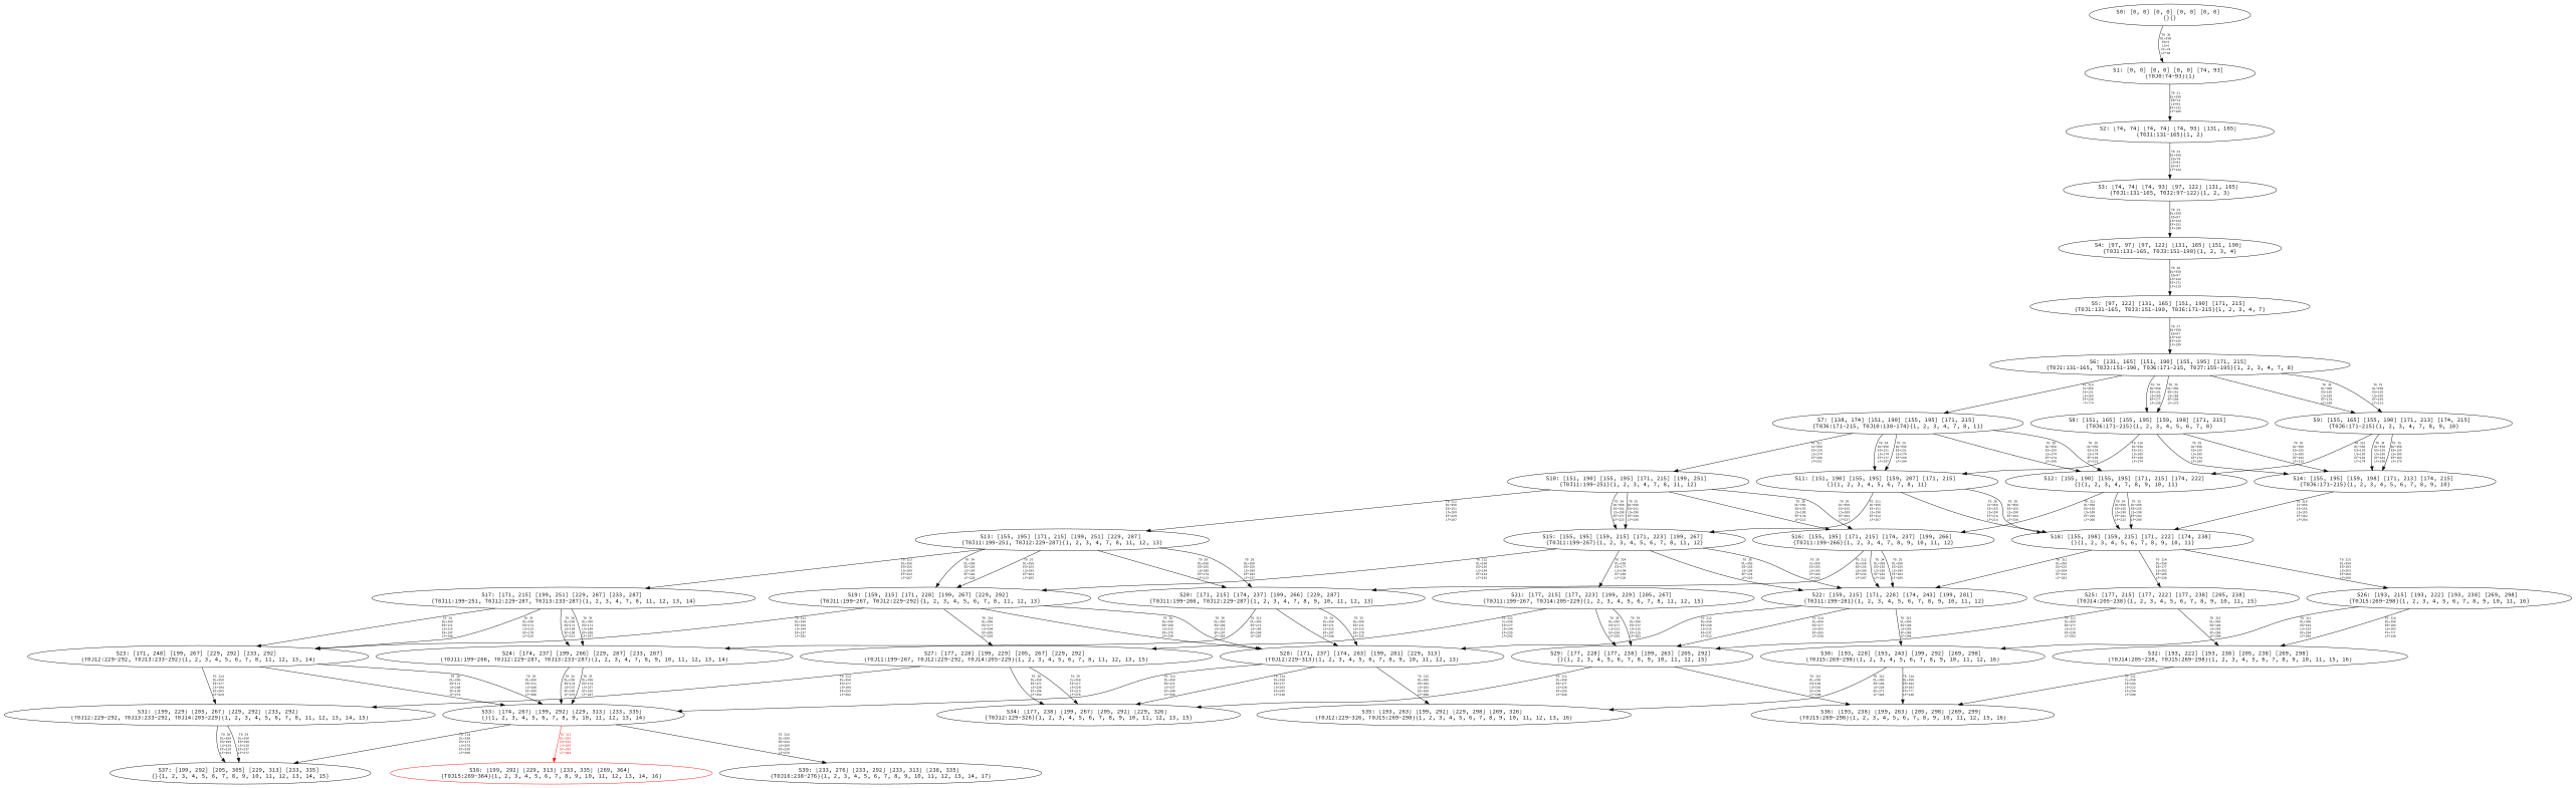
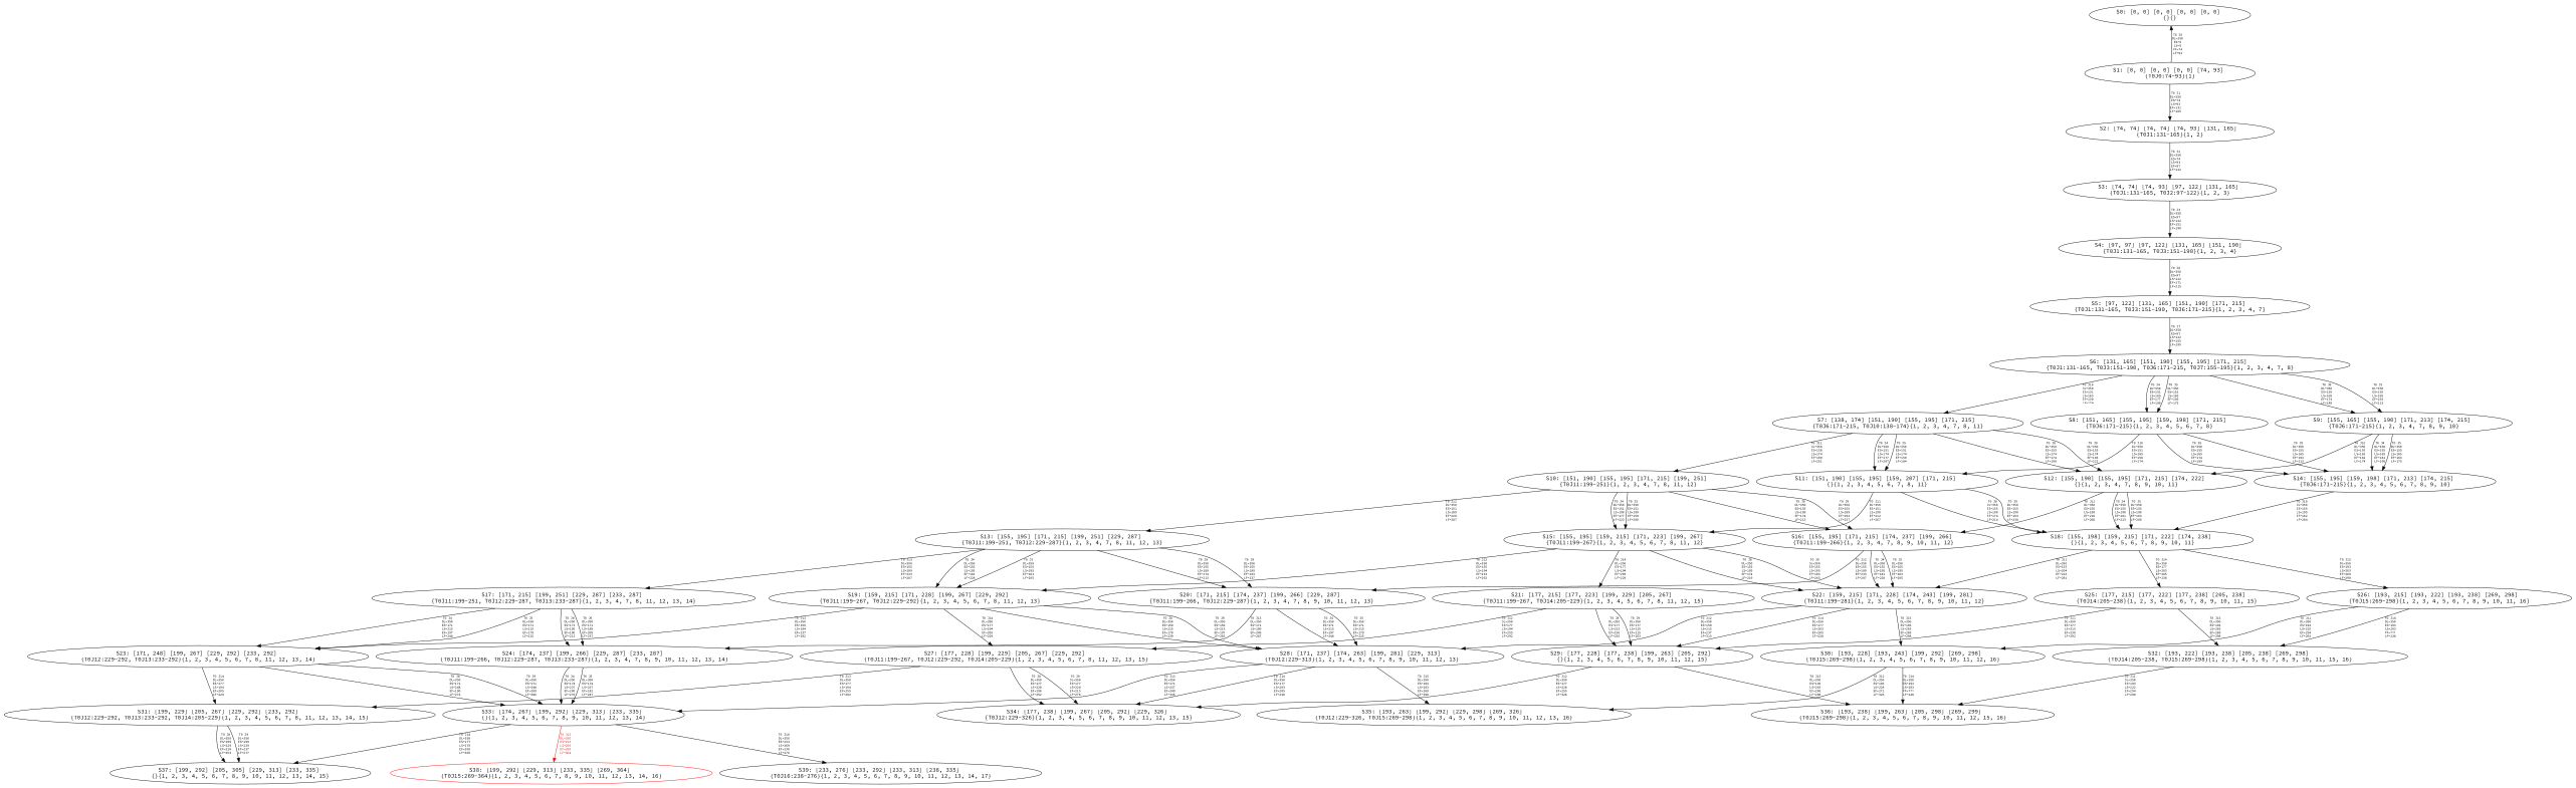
  digraph {
    fontname="Source Code Pro"
    node [fontname="Source Code Pro"]
    edge [fontsize=8 fontname="Source Code Pro"]
    n1 [label="S0: [0, 0] [0, 0] [0, 0] [0, 0] \n{}{}"]
    n2 [label="S1: [0, 0] [0, 0] [0, 0] [74, 93] \n{T0J0:74-93}{1}"]
    n3 [label="S2: [74, 74] [74, 74] [74, 93] [131, 165] \n{T0J1:131-165}{1, 2}"]
    n4 [label="S3: [74, 74] [74, 93] [97, 122] [131, 165] \n{T0J1:131-165, T0J2:97-122}{1, 2, 3}"]
    n5 [label="S4: [97, 97] [97, 122] [131, 165] [151, 190] \n{T0J1:131-165, T0J3:151-190}{1, 2, 3, 4}"]
    n6 [label="S5: [97, 122] [131, 165] [151, 190] [171, 215] \n{T0J1:131-165, T0J3:151-190, T0J6:171-215}{1, 2, 3, 4, 7}"]
    n7 [label="S6: [131, 165] [151, 190] [155, 195] [171, 215] \n{T0J1:131-165, T0J3:151-190, T0J6:171-215, T0J7:155-195}{1, 2, 3, 4, 7, 8}"]
    n8 [label="S7: [138, 174] [151, 190] [155, 195] [171, 215] \n{T0J6:171-215, T0J10:138-174}{1, 2, 3, 4, 7, 8, 11}"]
    n9 [label="S8: [151, 165] [155, 195] [159, 198] [171, 215] \n{T0J6:171-215}{1, 2, 3, 4, 5, 6, 7, 8}"]
    n10 [label="S9: [155, 165] [155, 190] [171, 213] [174, 215] \n{T0J6:171-215}{1, 2, 3, 4, 7, 8, 9, 10}"]
    n11 [label="S10: [151, 190] [155, 195] [171, 215] [199, 251] \n{T0J11:199-251}{1, 2, 3, 4, 7, 8, 11, 12}"]
    n12 [label="S11: [151, 190] [155, 195] [159, 207] [171, 215] \n{}{1, 2, 3, 4, 5, 6, 7, 8, 11}"]
    n13 [label="S12: [155, 190] [155, 195] [171, 215] [174, 222] \n{}{1, 2, 3, 4, 7, 8, 9, 10, 11}"]
    n14 [label="S14: [155, 195] [159, 198] [171, 213] [174, 215] \n{T0J6:171-215}{1, 2, 3, 4, 5, 6, 7, 8, 9, 10}"]
    n15 [label="S13: [155, 195] [171, 215] [199, 251] [229, 287] \n{T0J11:199-251, T0J12:229-287}{1, 2, 3, 4, 7, 8, 11, 12, 13}"]
    n16 [label="S15: [155, 195] [159, 215] [171, 223] [199, 267] \n{T0J11:199-267}{1, 2, 3, 4, 5, 6, 7, 8, 11, 12}"]
    n17 [label="S16: [155, 195] [171, 215] [174, 237] [199, 266] \n{T0J11:199-266}{1, 2, 3, 4, 7, 8, 9, 10, 11, 12}"]
    n18 [label="S18: [155, 198] [159, 215] [171, 222] [174, 238] \n{}{1, 2, 3, 4, 5, 6, 7, 8, 9, 10, 11}"]
    n19 [label="S17: [171, 215] [199, 251] [229, 287] [233, 287] \n{T0J11:199-251, T0J12:229-287, T0J13:233-287}{1, 2, 3, 4, 7, 8, 11, 12, 13, 14}"]
    n20 [label="S19: [159, 215] [171, 228] [199, 267] [229, 292] \n{T0J11:199-267, T0J12:229-292}{1, 2, 3, 4, 5, 6, 7, 8, 11, 12, 13}"]
    n21 [label="S20: [171, 215] [174, 237] [199, 266] [229, 287] \n{T0J11:199-266, T0J12:229-287}{1, 2, 3, 4, 7, 8, 9, 10, 11, 12, 13}"]
    n22 [label="S21: [177, 215] [177, 223] [199, 229] [205, 267] \n{T0J11:199-267, T0J14:205-229}{1, 2, 3, 4, 5, 6, 7, 8, 11, 12, 15}"]
    n23 [label="S22: [159, 215] [171, 228] [174, 243] [199, 281] \n{T0J11:199-281}{1, 2, 3, 4, 5, 6, 7, 8, 9, 10, 11, 12}"]
    n24 [label="S23: [171, 248] [199, 267] [229, 292] [233, 292] \n{T0J12:229-292, T0J13:233-292}{1, 2, 3, 4, 5, 6, 7, 8, 11, 12, 13, 14}"]
    n25 [label="S24: [174, 237] [199, 266] [229, 287] [233, 287] \n{T0J11:199-266, T0J12:229-287, T0J13:233-287}{1, 2, 3, 4, 7, 8, 9, 10, 11, 12, 13, 14}"]
    n26 [label="S25: [177, 215] [177, 222] [177, 238] [205, 238] \n{T0J14:205-238}{1, 2, 3, 4, 5, 6, 7, 8, 9, 10, 11, 15}"]
    n27 [label="S26: [193, 215] [193, 222] [193, 238] [269, 298] \n{T0J15:269-298}{1, 2, 3, 4, 5, 6, 7, 8, 9, 10, 11, 16}"]
    n28 [label="S27: [177, 228] [199, 229] [205, 267] [229, 292] \n{T0J11:199-267, T0J12:229-292, T0J14:205-229}{1, 2, 3, 4, 5, 6, 7, 8, 11, 12, 13, 15}"]
    n29 [label="S28: [171, 237] [174, 263] [199, 281] [229, 313] \n{T0J12:229-313}{1, 2, 3, 4, 5, 6, 7, 8, 9, 10, 11, 12, 13}"]
    n30 [label="S29: [177, 228] [177, 238] [199, 263] [205, 292] \n{}{1, 2, 3, 4, 5, 6, 7, 8, 9, 10, 11, 12, 15}"]
    n31 [label="S30: [193, 228] [193, 243] [199, 292] [269, 298] \n{T0J15:269-298}{1, 2, 3, 4, 5, 6, 7, 8, 9, 10, 11, 12, 16}"]
    n32 [label="S31: [199, 229] [205, 267] [229, 292] [233, 292] \n{T0J12:229-292, T0J13:233-292, T0J14:205-229}{1, 2, 3, 4, 5, 6, 7, 8, 11, 12, 13, 14, 15}"]
    n33 [label="S33: [174, 267] [199, 292] [229, 313] [233, 335] \n{}{1, 2, 3, 4, 5, 6, 7, 8, 9, 10, 11, 12, 13, 14}"]
    n34 [label="S32: [193, 222] [193, 238] [205, 238] [269, 298] \n{T0J14:205-238, T0J15:269-298}{1, 2, 3, 4, 5, 6, 7, 8, 9, 10, 11, 15, 16}"]
    n35 [label="S34: [177, 238] [199, 267] [205, 292] [229, 326] \n{T0J12:229-326}{1, 2, 3, 4, 5, 6, 7, 8, 9, 10, 11, 12, 13, 15}"]
    n36 [label="S35: [193, 263] [199, 292] [229, 298] [269, 326] \n{T0J12:229-326, T0J15:269-298}{1, 2, 3, 4, 5, 6, 7, 8, 9, 10, 11, 12, 13, 16}"]
    n37 [label="S36: [193, 238] [199, 263] [205, 298] [269, 299] \n{T0J15:269-298}{1, 2, 3, 4, 5, 6, 7, 8, 9, 10, 11, 12, 15, 16}"]
    n38 [label="S37: [199, 292] [205, 305] [229, 313] [233, 335] \n{}{1, 2, 3, 4, 5, 6, 7, 8, 9, 10, 11, 12, 13, 14, 15}"]
    n39 [color=Red label="S38: [199, 292] [229, 313] [233, 335] [269, 364] \n{T0J15:269-364}{1, 2, 3, 4, 5, 6, 7, 8, 9, 10, 11, 12, 13, 14, 16}"]
    n40 [label="S39: [233, 276] [233, 292] [233, 313] [238, 335] \n{T0J16:238-276}{1, 2, 3, 4, 5, 6, 7, 8, 9, 10, 11, 12, 13, 14, 17}"]
-   n1 -> n2 [label="T0 J0\nDL=350\nES=0\nLS=0\nEF=74\nLF=93"]
+   n2 -> n1 [label="T0 J0\nDL=350\nES=0\nLS=0\nEF=74\nLF=93"]
    n2 -> n3 [label="T0 J1\nDL=350\nES=74\nLS=93\nEF=131\nLF=165"]
    n3 -> n4 [label="T0 J2\nDL=350\nES=74\nLS=93\nEF=97\nLF=122"]
    n4 -> n5 [label="T0 J3\nDL=350\nES=97\nLS=122\nEF=151\nLF=190"]
    n5 -> n6 [label="T0 J6\nDL=350\nES=97\nLS=122\nEF=171\nLF=215"]
    n6 -> n7 [label="T0 J7\nDL=350\nES=97\nLS=122\nEF=155\nLF=195"]
    n7 -> n8 [label="T0 J10\nDL=350\nES=131\nLS=165\nEF=138\nLF=174"]
    n7 -> n9 [label="T0 J4\nDL=350\nES=151\nLS=165\nEF=177\nLF=198"]
    n7 -> n9 [label="T0 J5\nDL=350\nES=151\nLS=165\nEF=159\nLF=175"]
    n7 -> n10 [label="T0 J8\nDL=350\nES=155\nLS=165\nEF=174\nLF=189"]
    n7 -> n10 [label="T0 J9\nDL=350\nES=155\nLS=165\nEF=193\nLF=213"]
    n8 -> n11 [label="T0 J11\nDL=350\nES=138\nLS=174\nEF=199\nLF=251"]
    n8 -> n12 [label="T0 J4\nDL=350\nES=151\nLS=174\nEF=177\nLF=207"]
    n8 -> n12 [label="T0 J5\nDL=350\nES=151\nLS=174\nEF=159\nLF=184"]
    n8 -> n13 [label="T0 J8\nDL=350\nES=155\nLS=174\nEF=174\nLF=198"]
    n8 -> n13 [label="T0 J9\nDL=350\nES=155\nLS=174\nEF=193\nLF=222"]
    n9 -> n12 [label="T0 J10\nDL=350\nES=151\nLS=165\nEF=158\nLF=174"]
    n9 -> n14 [label="T0 J8\nDL=350\nES=155\nLS=165\nEF=174\nLF=189"]
    n9 -> n14 [label="T0 J9\nDL=350\nES=155\nLS=165\nEF=193\nLF=213"]
    n10 -> n13 [label="T0 J10\nDL=350\nES=155\nLS=165\nEF=162\nLF=174"]
    n10 -> n14 [label="T0 J4\nDL=350\nES=155\nLS=165\nEF=181\nLF=198"]
    n10 -> n14 [label="T0 J5\nDL=350\nES=155\nLS=165\nEF=163\nLF=175"]
    n11 -> n15 [label="T0 J12\nDL=350\nES=151\nLS=189\nEF=229\nLF=287"]
    n11 -> n16 [label="T0 J4\nDL=350\nES=151\nLS=190\nEF=177\nLF=223"]
    n11 -> n16 [label="T0 J5\nDL=350\nES=151\nLS=190\nEF=159\nLF=200"]
    n11 -> n17 [label="T0 J8\nDL=350\nES=155\nLS=189\nEF=174\nLF=213"]
    n11 -> n17 [label="T0 J9\nDL=350\nES=155\nLS=189\nEF=193\nLF=237"]
    n12 -> n16 [label="T0 J11\nDL=350\nES=151\nLS=190\nEF=212\nLF=267"]
    n12 -> n18 [label="T0 J8\nDL=350\nES=155\nLS=190\nEF=174\nLF=214"]
    n12 -> n18 [label="T0 J9\nDL=350\nES=155\nLS=190\nEF=193\nLF=238"]
    n13 -> n17 [label="T0 J11\nDL=350\nES=155\nLS=189\nEF=216\nLF=266"]
    n13 -> n18 [label="T0 J4\nDL=350\nES=155\nLS=190\nEF=181\nLF=223"]
    n13 -> n18 [label="T0 J5\nDL=350\nES=155\nLS=190\nEF=163\nLF=200"]
    n14 -> n18 [label="T0 J10\nDL=350\nES=155\nLS=195\nEF=162\nLF=204"]
    n15 -> n19 [label="T0 J13\nDL=350\nES=155\nLS=189\nEF=233\nLF=287"]
    n15 -> n20 [label="T0 J4\nDL=350\nES=155\nLS=195\nEF=181\nLF=228"]
    n15 -> n20 [label="T0 J5\nDL=350\nES=155\nLS=195\nEF=163\nLF=205"]
    n15 -> n21 [label="T0 J8\nDL=350\nES=155\nLS=189\nEF=174\nLF=213"]
    n15 -> n21 [label="T0 J9\nDL=350\nES=155\nLS=189\nEF=193\nLF=237"]
    n16 -> n20 [label="T0 J12\nDL=350\nES=155\nLS=194\nEF=233\nLF=292"]
    n16 -> n22 [label="T0 J14\nDL=350\nES=177\nLS=194\nEF=205\nLF=229"]
    n16 -> n23 [label="T0 J8\nDL=350\nES=155\nLS=195\nEF=174\nLF=219"]
    n16 -> n23 [label="T0 J9\nDL=350\nES=155\nLS=195\nEF=193\nLF=243"]
    n17 -> n21 [label="T0 J12\nDL=350\nES=155\nLS=189\nEF=233\nLF=287"]
    n17 -> n23 [label="T0 J4\nDL=350\nES=155\nLS=195\nEF=181\nLF=228"]
    n17 -> n23 [label="T0 J5\nDL=350\nES=155\nLS=195\nEF=163\nLF=205"]
    n18 -> n23 [label="T0 J11\nDL=350\nES=155\nLS=204\nEF=216\nLF=281"]
    n18 -> n26 [label="T0 J14\nDL=350\nES=177\nLS=203\nEF=205\nLF=238"]
    n18 -> n27 [label="T0 J15\nDL=350\nES=193\nLS=203\nEF=269\nLF=298"]
    n19 -> n24 [label="T0 J4\nDL=350\nES=171\nLS=215\nEF=197\nLF=248"]
    n19 -> n24 [label="T0 J5\nDL=350\nES=171\nLS=215\nEF=179\nLF=225"]
    n19 -> n25 [label="T0 J8\nDL=350\nES=171\nLS=189\nEF=190\nLF=213"]
    n19 -> n25 [label="T0 J9\nDL=350\nES=171\nLS=189\nEF=209\nLF=237"]
    n20 -> n24 [label="T0 J13\nDL=350\nES=159\nLS=194\nEF=237\nLF=292"]
    n20 -> n28 [label="T0 J14\nDL=350\nES=177\nLS=194\nEF=205\nLF=229"]
    n20 -> n29 [label="T0 J8\nDL=350\nES=159\nLS=215\nEF=178\nLF=239"]
    n20 -> n29 [label="T0 J9\nDL=350\nES=159\nLS=215\nEF=197\nLF=263"]
    n21 -> n25 [label="T0 J13\nDL=350\nES=171\nLS=189\nEF=249\nLF=287"]
    n21 -> n29 [label="T0 J4\nDL=350\nES=171\nLS=215\nEF=197\nLF=248"]
    n21 -> n29 [label="T0 J5\nDL=350\nES=171\nLS=215\nEF=179\nLF=225"]
    n22 -> n28 [label="T0 J12\nDL=350\nES=177\nLS=194\nEF=255\nLF=292"]
    n22 -> n30 [label="T0 J8\nDL=350\nES=177\nLS=215\nEF=196\nLF=239"]
    n22 -> n30 [label="T0 J9\nDL=350\nES=177\nLS=215\nEF=215\nLF=263"]
    n23 -> n29 [label="T0 J12\nDL=350\nES=159\nLS=215\nEF=237\nLF=313"]
    n23 -> n30 [label="T0 J14\nDL=350\nES=177\nLS=203\nEF=205\nLF=238"]
    n23 -> n31 [label="T0 J15\nDL=350\nES=193\nLS=203\nEF=269\nLF=298"]
    n24 -> n32 [label="T0 J14\nDL=350\nES=177\nLS=194\nEF=205\nLF=229"]
    n24 -> n33 [label="T0 J8\nDL=350\nES=171\nLS=248\nEF=190\nLF=272"]
    n24 -> n33 [label="T0 J9\nDL=350\nES=171\nLS=248\nEF=209\nLF=296"]
    n25 -> n33 [label="T0 J4\nDL=350\nES=174\nLS=237\nEF=200\nLF=270"]
    n25 -> n33 [label="T0 J5\nDL=350\nES=174\nLS=237\nEF=182\nLF=247"]
    n26 -> n30 [label="T0 J11\nDL=350\nES=177\nLS=215\nEF=238\nLF=292"]
    n26 -> n34 [label="T0 J15\nDL=350\nES=193\nLS=203\nEF=269\nLF=298"]
    n27 -> n31 [label="T0 J11\nDL=350\nES=193\nLS=215\nEF=254\nLF=292"]
    n27 -> n34 [label="T0 J14\nDL=350\nES=193\nLS=203\nEF=221\nLF=238"]
    n28 -> n32 [label="T0 J13\nDL=350\nES=177\nLS=194\nEF=255\nLF=292"]
    n28 -> n35 [label="T0 J8\nDL=350\nES=177\nLS=228\nEF=196\nLF=252"]
    n28 -> n35 [label="T0 J9\nDL=350\nES=177\nLS=228\nEF=215\nLF=276"]
    n29 -> n33 [label="T0 J13\nDL=350\nES=171\nLS=237\nEF=249\nLF=335"]
    n29 -> n35 [label="T0 J14\nDL=350\nES=177\nLS=203\nEF=205\nLF=238"]
    n29 -> n36 [label="T0 J15\nDL=350\nES=193\nLS=203\nEF=269\nLF=298"]
    n30 -> n35 [label="T0 J12\nDL=350\nES=177\nLS=228\nEF=255\nLF=326"]
    n30 -> n37 [label="T0 J15\nDL=350\nES=193\nLS=203\nEF=269\nLF=298"]
    n31 -> n36 [label="T0 J12\nDL=350\nES=193\nLS=228\nEF=271\nLF=326"]
    n31 -> n37 [label="T0 J14\nDL=350\nES=193\nLS=203\nEF=221\nLF=238"]
    n32 -> n38 [label="T0 J8\nDL=350\nES=199\nLS=229\nEF=218\nLF=253"]
    n32 -> n38 [label="T0 J9\nDL=350\nES=199\nLS=229\nEF=237\nLF=277"]
    n33 -> n38 [label="T0 J14\nDL=350\nES=177\nLS=270\nEF=205\nLF=305"]
    n33 -> n39 [color=Red fontcolor=Red label="T0 J15\nDL=350\nES=193\nLS=269\nEF=269\nLF=364"]
    n33 -> n40 [label="T0 J16\nDL=350\nES=233\nLS=269\nEF=238\nLF=276"]
    n34 -> n37 [label="T0 J11\nDL=350\nES=193\nLS=222\nEF=254\nLF=299"]
  }
